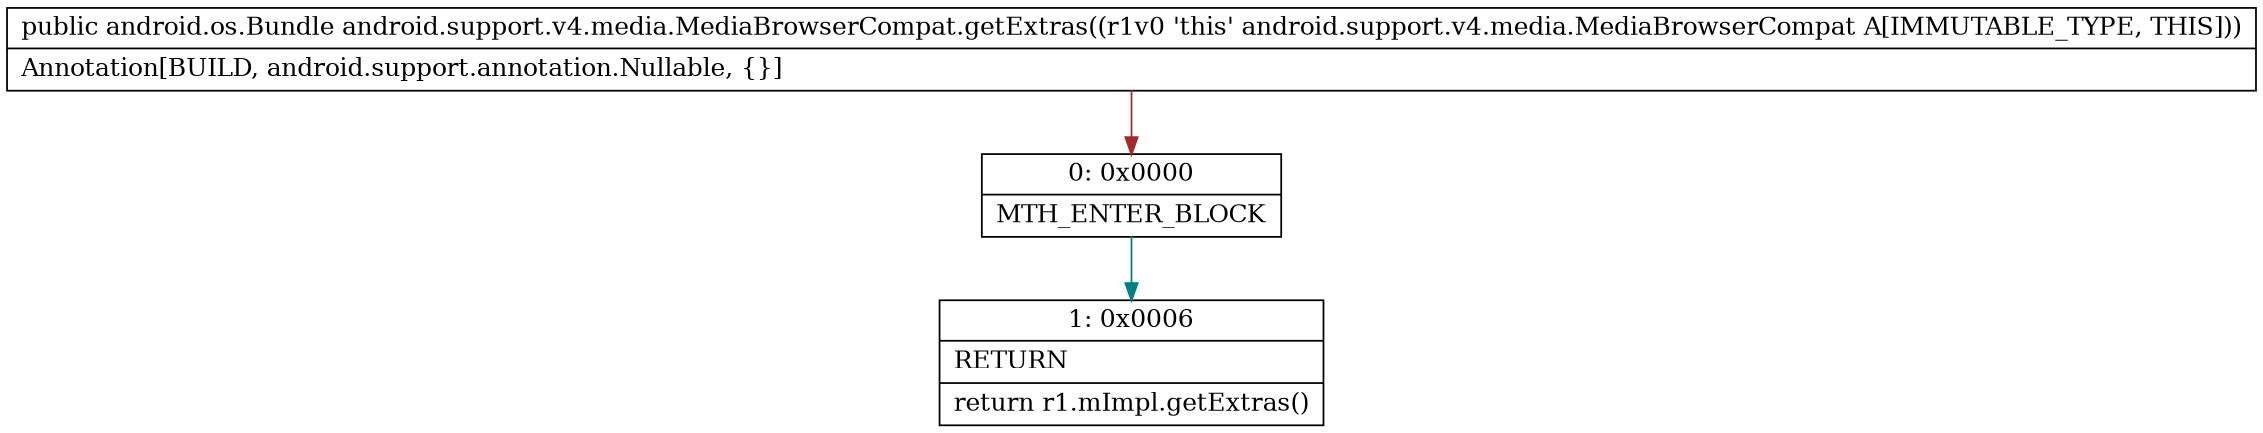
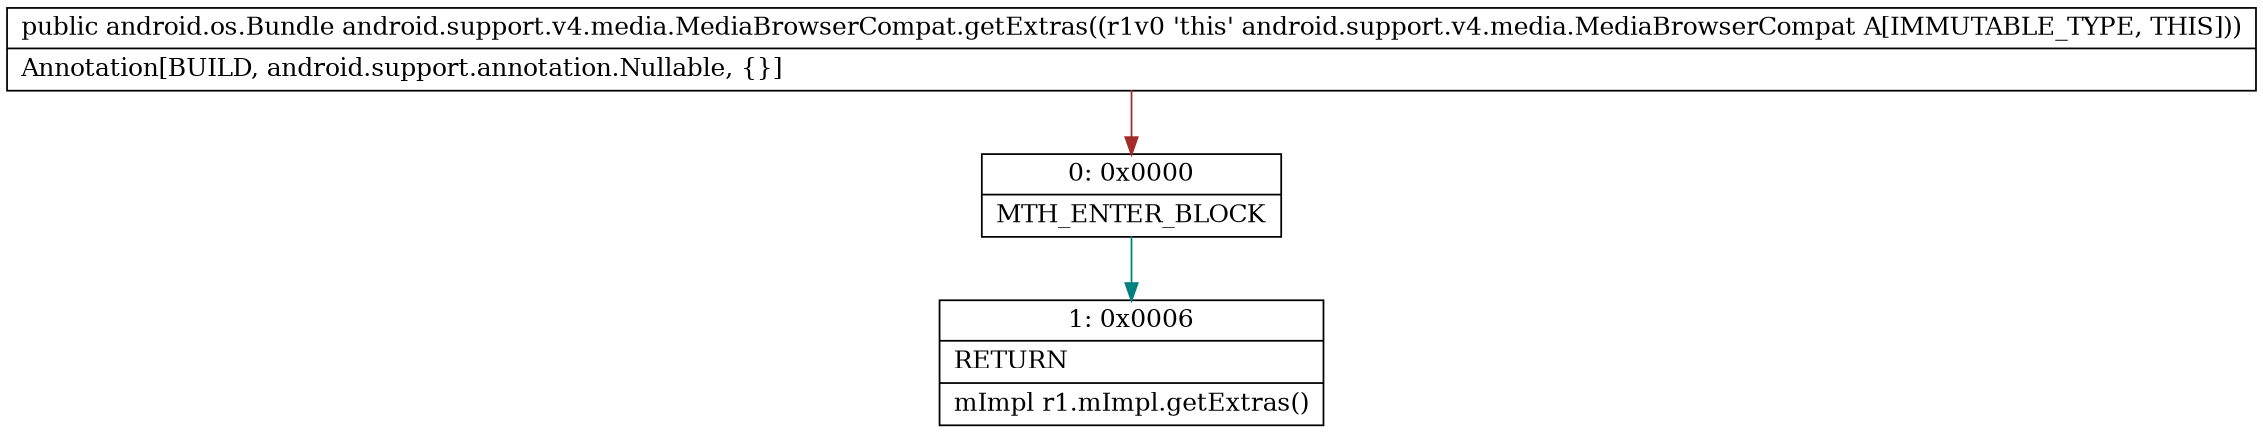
  digraph {
    node [shape=record]
    n1 [label="{0\:\ 0x0000|MTH_ENTER_BLOCK\l}"]
-   n2 [label="{1\:\ 0x0006|RETURN\l|return r1.mImpl.getExtras()\l}"]
+   n2 [label="{1\:\ 0x0006|RETURN\l|mImpl r1.mImpl.getExtras()\l}"]
    n3 [label="{public android.os.Bundle android.support.v4.media.MediaBrowserCompat.getExtras((r1v0 'this' android.support.v4.media.MediaBrowserCompat A[IMMUTABLE_TYPE, THIS]))  | Annotation[BUILD, android.support.annotation.Nullable, \{\}]\l}"]
    n1 -> n2 [color=teal]
    n3 -> n1 [color=brown]
  }
